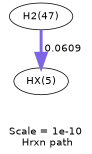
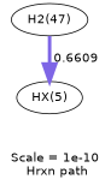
  digraph {
    fontname=Helvetica
    label="Scale = 1e-10\l Hrxn path"
    node [fontname=Helvetica]
    n1 [label="H2(47)"]
    n2 [label="HX(5)"]
-   n1 -> n2 [arrowsize=1.94 color="0.7, 0.561, 0.9" fontname=Helvetica label=" 0.0609" style="setlinewidth(3.89)"]
+   n1 -> n2 [arrowsize=1.94 color="0.7, 0.561, 0.9" fontname=Helvetica label=" 0.6609" style="setlinewidth(3.89)"]
  }
